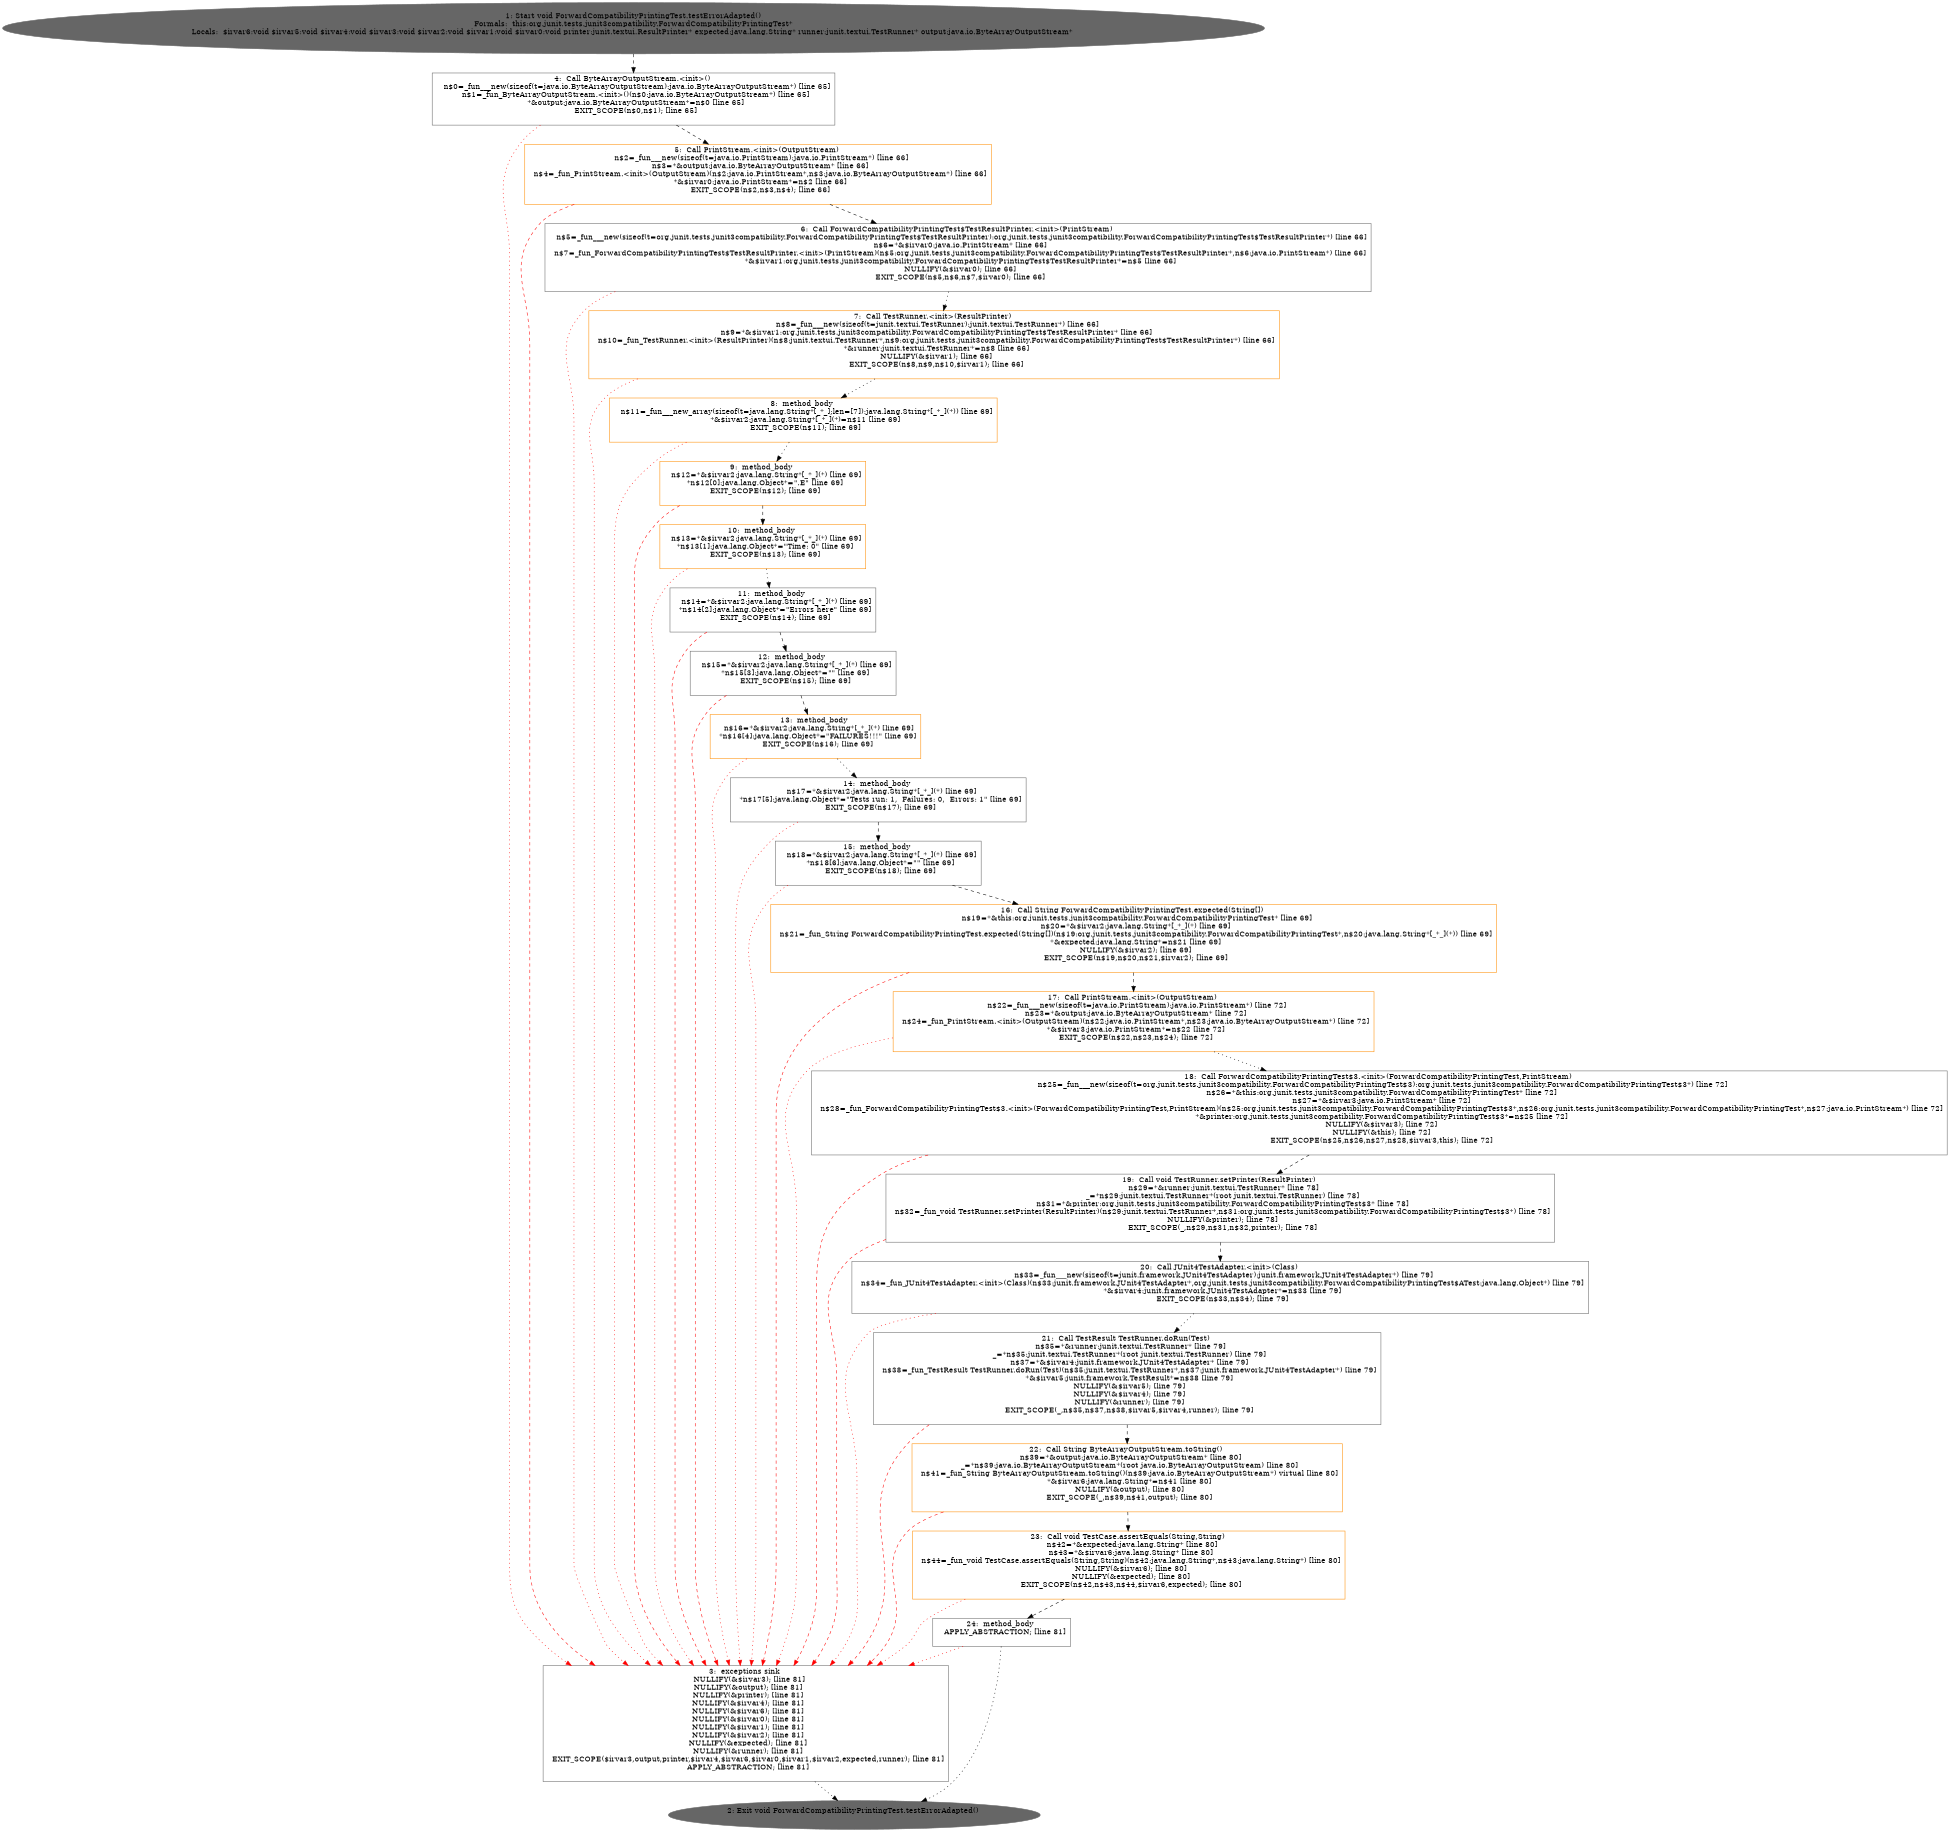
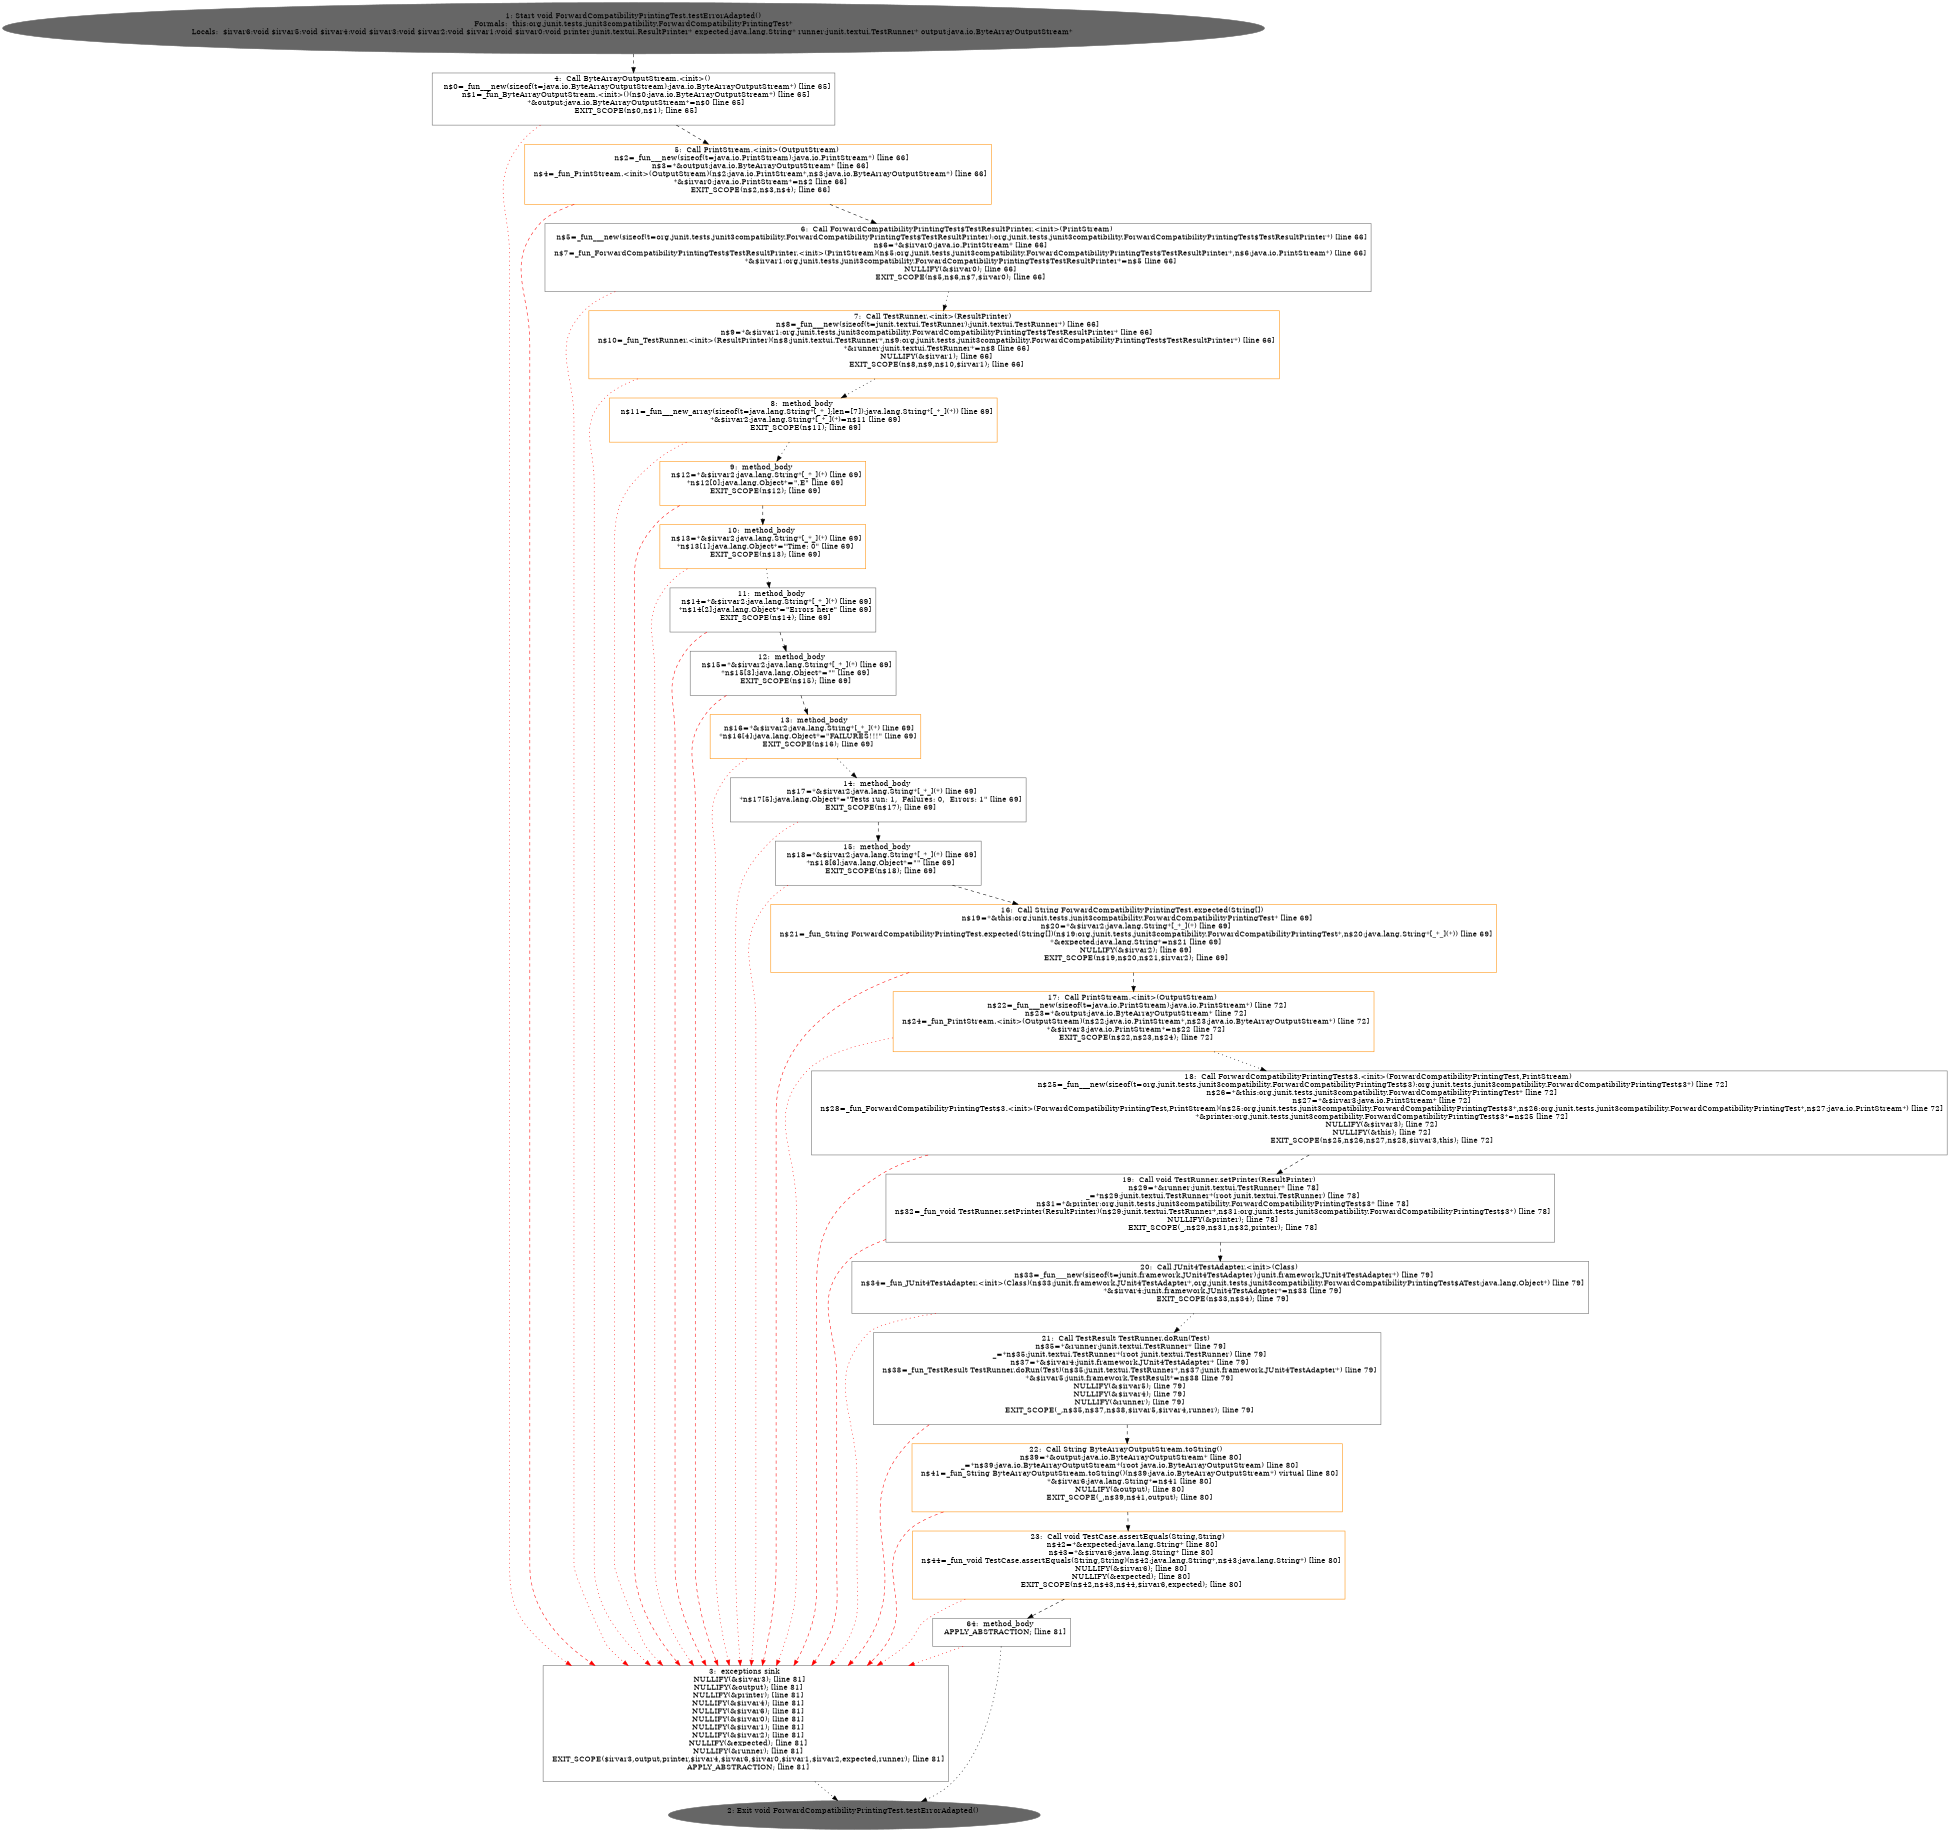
  digraph {
    node [color=gray40 shape=box]
    edge [style=dashed]
    n1 [label="1: Start void ForwardCompatibilityPrintingTest.testErrorAdapted()\nFormals:  this:org.junit.tests.junit3compatibility.ForwardCompatibilityPrintingTest*\nLocals:  $irvar6:void $irvar5:void $irvar4:void $irvar3:void $irvar2:void $irvar1:void $irvar0:void printer:junit.textui.ResultPrinter* expected:java.lang.String* runner:junit.textui.TestRunner* output:java.io.ByteArrayOutputStream* \n  " style=filled shape=""]
    n2 [label="4:  Call ByteArrayOutputStream.<init>() \n   n$0=_fun___new(sizeof(t=java.io.ByteArrayOutputStream):java.io.ByteArrayOutputStream*) [line 65]\n  n$1=_fun_ByteArrayOutputStream.<init>()(n$0:java.io.ByteArrayOutputStream*) [line 65]\n  *&output:java.io.ByteArrayOutputStream*=n$0 [line 65]\n  EXIT_SCOPE(n$0,n$1); [line 65]\n "]
    n3 [label="3:  exceptions sink \n   NULLIFY(&$irvar3); [line 81]\n  NULLIFY(&output); [line 81]\n  NULLIFY(&printer); [line 81]\n  NULLIFY(&$irvar4); [line 81]\n  NULLIFY(&$irvar6); [line 81]\n  NULLIFY(&$irvar0); [line 81]\n  NULLIFY(&$irvar1); [line 81]\n  NULLIFY(&$irvar2); [line 81]\n  NULLIFY(&expected); [line 81]\n  NULLIFY(&runner); [line 81]\n  EXIT_SCOPE($irvar3,output,printer,$irvar4,$irvar6,$irvar0,$irvar1,$irvar2,expected,runner); [line 81]\n  APPLY_ABSTRACTION; [line 81]\n "]
    n4 [label="5:  Call PrintStream.<init>(OutputStream) \n   n$2=_fun___new(sizeof(t=java.io.PrintStream):java.io.PrintStream*) [line 66]\n  n$3=*&output:java.io.ByteArrayOutputStream* [line 66]\n  n$4=_fun_PrintStream.<init>(OutputStream)(n$2:java.io.PrintStream*,n$3:java.io.ByteArrayOutputStream*) [line 66]\n  *&$irvar0:java.io.PrintStream*=n$2 [line 66]\n  EXIT_SCOPE(n$2,n$3,n$4); [line 66]\n " color=darkorange]
    n5 [label="2: Exit void ForwardCompatibilityPrintingTest.testErrorAdapted() \n  " style=filled shape=""]
    n6 [label="6:  Call ForwardCompatibilityPrintingTest$TestResultPrinter.<init>(PrintStream) \n   n$5=_fun___new(sizeof(t=org.junit.tests.junit3compatibility.ForwardCompatibilityPrintingTest$TestResultPrinter):org.junit.tests.junit3compatibility.ForwardCompatibilityPrintingTest$TestResultPrinter*) [line 66]\n  n$6=*&$irvar0:java.io.PrintStream* [line 66]\n  n$7=_fun_ForwardCompatibilityPrintingTest$TestResultPrinter.<init>(PrintStream)(n$5:org.junit.tests.junit3compatibility.ForwardCompatibilityPrintingTest$TestResultPrinter*,n$6:java.io.PrintStream*) [line 66]\n  *&$irvar1:org.junit.tests.junit3compatibility.ForwardCompatibilityPrintingTest$TestResultPrinter*=n$5 [line 66]\n  NULLIFY(&$irvar0); [line 66]\n  EXIT_SCOPE(n$5,n$6,n$7,$irvar0); [line 66]\n "]
    n7 [label="7:  Call TestRunner.<init>(ResultPrinter) \n   n$8=_fun___new(sizeof(t=junit.textui.TestRunner):junit.textui.TestRunner*) [line 66]\n  n$9=*&$irvar1:org.junit.tests.junit3compatibility.ForwardCompatibilityPrintingTest$TestResultPrinter* [line 66]\n  n$10=_fun_TestRunner.<init>(ResultPrinter)(n$8:junit.textui.TestRunner*,n$9:org.junit.tests.junit3compatibility.ForwardCompatibilityPrintingTest$TestResultPrinter*) [line 66]\n  *&runner:junit.textui.TestRunner*=n$8 [line 66]\n  NULLIFY(&$irvar1); [line 66]\n  EXIT_SCOPE(n$8,n$9,n$10,$irvar1); [line 66]\n " color=darkorange]
    n8 [label="8:  method_body \n   n$11=_fun___new_array(sizeof(t=java.lang.String*[_*_];len=[7]):java.lang.String*[_*_](*)) [line 69]\n  *&$irvar2:java.lang.String*[_*_](*)=n$11 [line 69]\n  EXIT_SCOPE(n$11); [line 69]\n " color=darkorange]
    n9 [label="9:  method_body \n   n$12=*&$irvar2:java.lang.String*[_*_](*) [line 69]\n  *n$12[0]:java.lang.Object*=\".E\" [line 69]\n  EXIT_SCOPE(n$12); [line 69]\n " color=darkorange]
    n10 [label="10:  method_body \n   n$13=*&$irvar2:java.lang.String*[_*_](*) [line 69]\n  *n$13[1]:java.lang.Object*=\"Time: 0\" [line 69]\n  EXIT_SCOPE(n$13); [line 69]\n " color=darkorange]
    n11 [label="11:  method_body \n   n$14=*&$irvar2:java.lang.String*[_*_](*) [line 69]\n  *n$14[2]:java.lang.Object*=\"Errors here\" [line 69]\n  EXIT_SCOPE(n$14); [line 69]\n "]
    n12 [label="12:  method_body \n   n$15=*&$irvar2:java.lang.String*[_*_](*) [line 69]\n  *n$15[3]:java.lang.Object*=\"\" [line 69]\n  EXIT_SCOPE(n$15); [line 69]\n "]
    n13 [label="13:  method_body \n   n$16=*&$irvar2:java.lang.String*[_*_](*) [line 69]\n  *n$16[4]:java.lang.Object*=\"FAILURES!!!\" [line 69]\n  EXIT_SCOPE(n$16); [line 69]\n " color=darkorange]
    n14 [label="14:  method_body \n   n$17=*&$irvar2:java.lang.String*[_*_](*) [line 69]\n  *n$17[5]:java.lang.Object*=\"Tests run: 1,  Failures: 0,  Errors: 1\" [line 69]\n  EXIT_SCOPE(n$17); [line 69]\n "]
    n15 [label="15:  method_body \n   n$18=*&$irvar2:java.lang.String*[_*_](*) [line 69]\n  *n$18[6]:java.lang.Object*=\"\" [line 69]\n  EXIT_SCOPE(n$18); [line 69]\n "]
    n16 [label="16:  Call String ForwardCompatibilityPrintingTest.expected(String[]) \n   n$19=*&this:org.junit.tests.junit3compatibility.ForwardCompatibilityPrintingTest* [line 69]\n  n$20=*&$irvar2:java.lang.String*[_*_](*) [line 69]\n  n$21=_fun_String ForwardCompatibilityPrintingTest.expected(String[])(n$19:org.junit.tests.junit3compatibility.ForwardCompatibilityPrintingTest*,n$20:java.lang.String*[_*_](*)) [line 69]\n  *&expected:java.lang.String*=n$21 [line 69]\n  NULLIFY(&$irvar2); [line 69]\n  EXIT_SCOPE(n$19,n$20,n$21,$irvar2); [line 69]\n " color=darkorange]
    n17 [label="17:  Call PrintStream.<init>(OutputStream) \n   n$22=_fun___new(sizeof(t=java.io.PrintStream):java.io.PrintStream*) [line 72]\n  n$23=*&output:java.io.ByteArrayOutputStream* [line 72]\n  n$24=_fun_PrintStream.<init>(OutputStream)(n$22:java.io.PrintStream*,n$23:java.io.ByteArrayOutputStream*) [line 72]\n  *&$irvar3:java.io.PrintStream*=n$22 [line 72]\n  EXIT_SCOPE(n$22,n$23,n$24); [line 72]\n " color=darkorange]
    n18 [label="18:  Call ForwardCompatibilityPrintingTest$3.<init>(ForwardCompatibilityPrintingTest,PrintStream) \n   n$25=_fun___new(sizeof(t=org.junit.tests.junit3compatibility.ForwardCompatibilityPrintingTest$3):org.junit.tests.junit3compatibility.ForwardCompatibilityPrintingTest$3*) [line 72]\n  n$26=*&this:org.junit.tests.junit3compatibility.ForwardCompatibilityPrintingTest* [line 72]\n  n$27=*&$irvar3:java.io.PrintStream* [line 72]\n  n$28=_fun_ForwardCompatibilityPrintingTest$3.<init>(ForwardCompatibilityPrintingTest,PrintStream)(n$25:org.junit.tests.junit3compatibility.ForwardCompatibilityPrintingTest$3*,n$26:org.junit.tests.junit3compatibility.ForwardCompatibilityPrintingTest*,n$27:java.io.PrintStream*) [line 72]\n  *&printer:org.junit.tests.junit3compatibility.ForwardCompatibilityPrintingTest$3*=n$25 [line 72]\n  NULLIFY(&$irvar3); [line 72]\n  NULLIFY(&this); [line 72]\n  EXIT_SCOPE(n$25,n$26,n$27,n$28,$irvar3,this); [line 72]\n "]
    n19 [label="19:  Call void TestRunner.setPrinter(ResultPrinter) \n   n$29=*&runner:junit.textui.TestRunner* [line 78]\n  _=*n$29:junit.textui.TestRunner*(root junit.textui.TestRunner) [line 78]\n  n$31=*&printer:org.junit.tests.junit3compatibility.ForwardCompatibilityPrintingTest$3* [line 78]\n  n$32=_fun_void TestRunner.setPrinter(ResultPrinter)(n$29:junit.textui.TestRunner*,n$31:org.junit.tests.junit3compatibility.ForwardCompatibilityPrintingTest$3*) [line 78]\n  NULLIFY(&printer); [line 78]\n  EXIT_SCOPE(_,n$29,n$31,n$32,printer); [line 78]\n "]
    n20 [label="20:  Call JUnit4TestAdapter.<init>(Class) \n   n$33=_fun___new(sizeof(t=junit.framework.JUnit4TestAdapter):junit.framework.JUnit4TestAdapter*) [line 79]\n  n$34=_fun_JUnit4TestAdapter.<init>(Class)(n$33:junit.framework.JUnit4TestAdapter*,org.junit.tests.junit3compatibility.ForwardCompatibilityPrintingTest$ATest:java.lang.Object*) [line 79]\n  *&$irvar4:junit.framework.JUnit4TestAdapter*=n$33 [line 79]\n  EXIT_SCOPE(n$33,n$34); [line 79]\n "]
    n21 [label="21:  Call TestResult TestRunner.doRun(Test) \n   n$35=*&runner:junit.textui.TestRunner* [line 79]\n  _=*n$35:junit.textui.TestRunner*(root junit.textui.TestRunner) [line 79]\n  n$37=*&$irvar4:junit.framework.JUnit4TestAdapter* [line 79]\n  n$38=_fun_TestResult TestRunner.doRun(Test)(n$35:junit.textui.TestRunner*,n$37:junit.framework.JUnit4TestAdapter*) [line 79]\n  *&$irvar5:junit.framework.TestResult*=n$38 [line 79]\n  NULLIFY(&$irvar5); [line 79]\n  NULLIFY(&$irvar4); [line 79]\n  NULLIFY(&runner); [line 79]\n  EXIT_SCOPE(_,n$35,n$37,n$38,$irvar5,$irvar4,runner); [line 79]\n "]
    n22 [label="22:  Call String ByteArrayOutputStream.toString() \n   n$39=*&output:java.io.ByteArrayOutputStream* [line 80]\n  _=*n$39:java.io.ByteArrayOutputStream*(root java.io.ByteArrayOutputStream) [line 80]\n  n$41=_fun_String ByteArrayOutputStream.toString()(n$39:java.io.ByteArrayOutputStream*) virtual [line 80]\n  *&$irvar6:java.lang.String*=n$41 [line 80]\n  NULLIFY(&output); [line 80]\n  EXIT_SCOPE(_,n$39,n$41,output); [line 80]\n " color=darkorange]
    n23 [label="23:  Call void TestCase.assertEquals(String,String) \n   n$42=*&expected:java.lang.String* [line 80]\n  n$43=*&$irvar6:java.lang.String* [line 80]\n  n$44=_fun_void TestCase.assertEquals(String,String)(n$42:java.lang.String*,n$43:java.lang.String*) [line 80]\n  NULLIFY(&$irvar6); [line 80]\n  NULLIFY(&expected); [line 80]\n  EXIT_SCOPE(n$42,n$43,n$44,$irvar6,expected); [line 80]\n " color=darkorange]
-   n24 [label="24:  method_body \n   APPLY_ABSTRACTION; [line 81]\n "]
+   n24 [label="64:  method_body \n   APPLY_ABSTRACTION; [line 81]\n "]
    n1 -> n2
    n2 -> n3 [color=red style=dotted]
    n2 -> n4
    n3 -> n5 [style=dotted]
    n4 -> n3 [color=red]
    n4 -> n6
    n6 -> n3 [color=red style=dotted]
    n6 -> n7 [style=dotted]
    n7 -> n3 [color=red style=dotted]
    n7 -> n8 [style=dotted]
    n8 -> n3 [color=red style=dotted]
    n8 -> n9 [style=dotted]
    n9 -> n3 [color=red]
    n9 -> n10
    n10 -> n3 [color=red style=dotted]
    n10 -> n11 [style=dotted]
    n11 -> n3 [color=red]
    n11 -> n12
    n12 -> n3 [color=red]
    n12 -> n13
    n13 -> n3 [color=red style=dotted]
    n13 -> n14 [style=dotted]
    n14 -> n3 [color=red style=dotted]
    n14 -> n15
    n15 -> n3 [color=red style=dotted]
    n15 -> n16
    n16 -> n3 [color=red]
    n16 -> n17
    n17 -> n3 [color=red style=dotted]
    n17 -> n18 [style=dotted]
    n18 -> n3 [color=red]
    n18 -> n19
    n19 -> n3 [color=red]
    n19 -> n20
    n20 -> n3 [color=red style=dotted]
    n20 -> n21 [style=dotted]
    n21 -> n3 [color=red]
    n21 -> n22
    n22 -> n3 [color=red]
    n22 -> n23
    n23 -> n3 [color=red style=dotted]
    n23 -> n24
    n24 -> n3 [color=red style=dotted]
    n24 -> n5 [style=dotted]
  }
